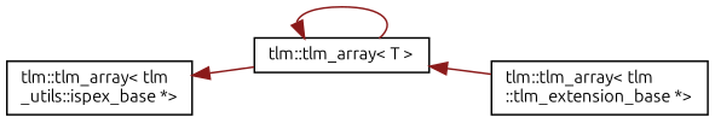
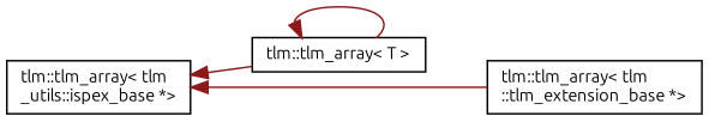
  digraph {
    fontname=Ubuntu
    rankdir=LR
    node [color=black fillcolor=white fontname=Ubuntu fontsize=10 shape=record style=filled]
    edge [color=firebrick4 dir=back fontname=Ubuntu fontsize=10 labelfontname=FreeSans labelfontsize=10 style=solid]
    n1 [height=0.2 label="tlm::tlm_array\< T \>" width=0.4]
    n2 [height=0.2 label="tlm::tlm_array\< tlm\l::tlm_extension_base *\>" width=0.4]
    n3 [height=0.2 label="tlm::tlm_array\< tlm\l_utils::ispex_base *\>" width=0.4]
    n1 -> n1
-   n1 -> n2
+   n3 -> n2
    n3 -> n1
  }
